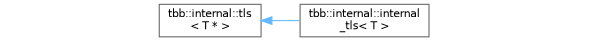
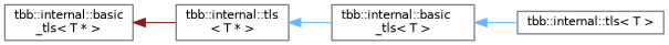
  digraph {
    rankdir=LR
    node [color=grey40 fillcolor=white fontname=Helvetica fontsize=10 shape=box style=filled]
    edge [color=steelblue1 dir=back fontname=Helvetica fontsize=10 labelfontname=Helvetica labelfontsize=10 style=solid]
-   n1 [height=0.2 label="tbb::internal::internal\l_tls\< T \>" width=0.4]
+   n1 [height=0.2 label="tbb::internal::basic\l_tls\< T \>" width=0.4]
+   n2 [height=0.2 label="tbb::internal::tls\< T \>" width=0.4]
    n3 [height=0.2 label="tbb::internal::tls\l\< T * \>" width=0.4]
+   n4 [height=0.2 label="tbb::internal::basic\l_tls\< T * \>" width=0.4]
+   n1 -> n2
    n3 -> n1
+   n4 -> n3 [color=firebrick4]
  }
